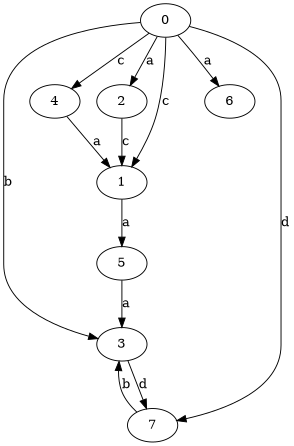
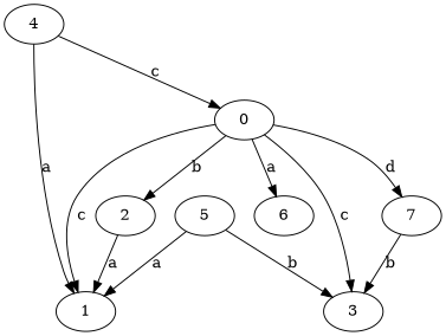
  strict digraph {
    2
    1
    0
    3
    4
    6
    7
    5
-   2 -> 1 [label=c]
-   0 -> 2 [label=a]
+   2 -> 1 [label=a]
+   0 -> 2 [label=b]
    0 -> 1 [label=c]
-   0 -> 3 [label=b]
-   0 -> 4 [label=c]
+   0 -> 3 [label=c]
+   4 -> 0 [label=c]
    0 -> 6 [label=a]
    0 -> 7 [label=d]
-   3 -> 7 [label=d]
    4 -> 1 [label=a]
    7 -> 3 [label=b]
-   1 -> 5 [label=a]
-   5 -> 3 [label=a]
+   5 -> 1 [label=a]
+   5 -> 3 [label=b]
  }
